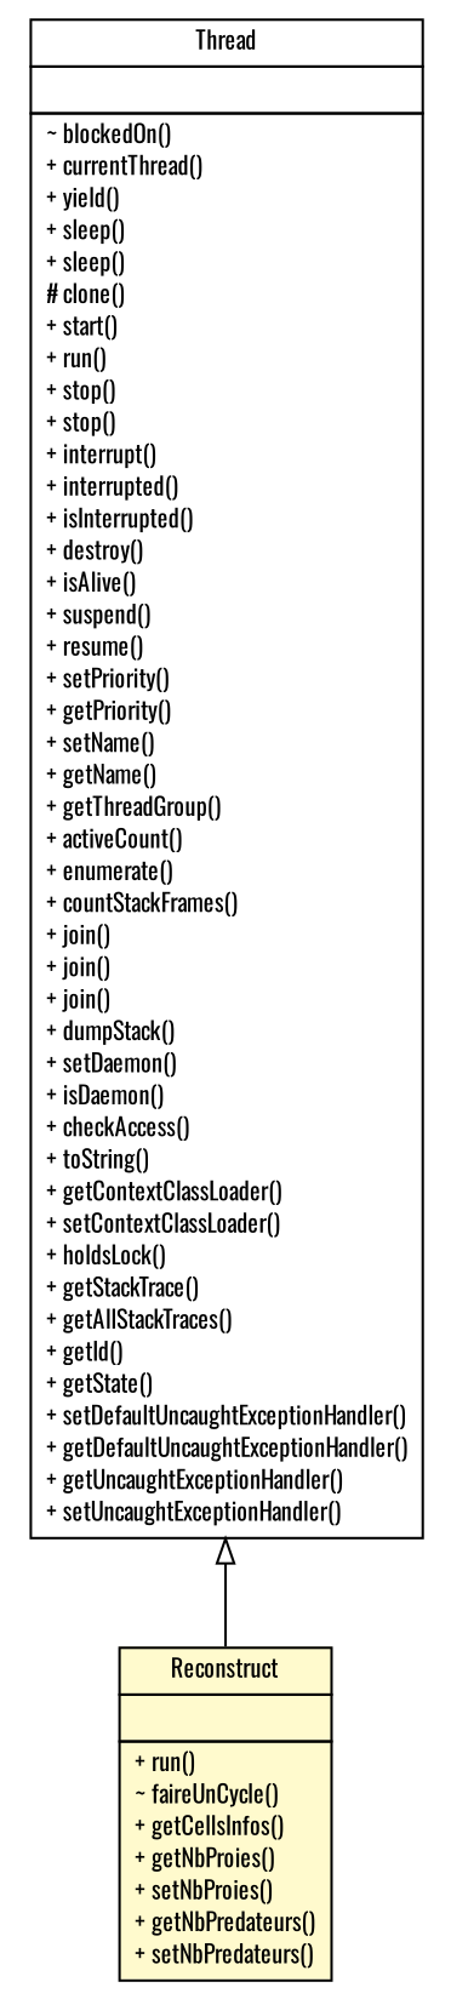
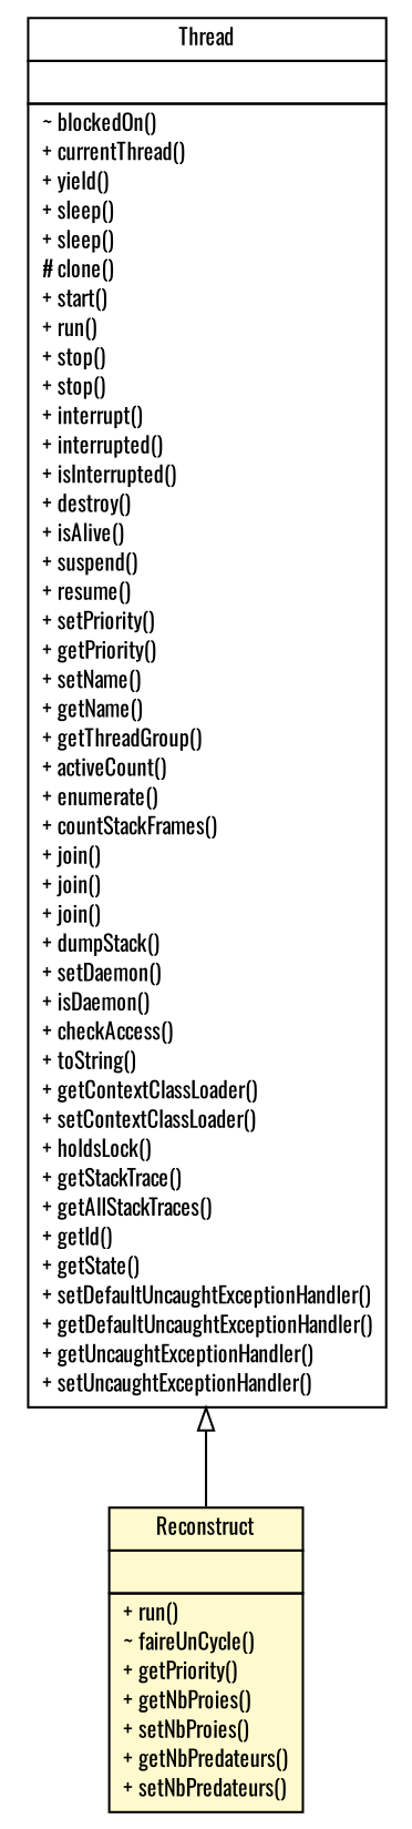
  digraph {
    nodesep=0.25
    ranksep=0.5
    fontname=Oswald
    node [fontcolor=black fontname=Oswald fontsize=10.0 shape=plaintext]
-   n1 [label=<<table title="Metier.Reconstruct" border="0" cellborder="1" cellspacing="0" cellpadding="2" port="p" bgcolor="lemonChiffon" href="./Reconstruct.html"> 		<tr><td><table border="0" cellspacing="0" cellpadding="1"> <tr><td align="center" balign="center"> Reconstruct </td></tr> 		</table></td></tr> 		<tr><td><table border="0" cellspacing="0" cellpadding="1"> <tr><td align="left" balign="left">  </td></tr> 		</table></td></tr> 		<tr><td><table border="0" cellspacing="0" cellpadding="1"> <tr><td align="left" balign="left"> + run() </td></tr> <tr><td align="left" balign="left"> ~ faireUnCycle() </td></tr> <tr><td align="left" balign="left"> + getCellsInfos() </td></tr> <tr><td align="left" balign="left"> + getNbProies() </td></tr> <tr><td align="left" balign="left"> + setNbProies() </td></tr> <tr><td align="left" balign="left"> + getNbPredateurs() </td></tr> <tr><td align="left" balign="left"> + setNbPredateurs() </td></tr> 		</table></td></tr> 		</table>>]
+   n1 [label=<<table title="Metier.Reconstruct" border="0" cellborder="1" cellspacing="0" cellpadding="2" port="p" bgcolor="lemonChiffon" href="./Reconstruct.html"> 		<tr><td><table border="0" cellspacing="0" cellpadding="1"> <tr><td align="center" balign="center"> Reconstruct </td></tr> 		</table></td></tr> 		<tr><td><table border="0" cellspacing="0" cellpadding="1"> <tr><td align="left" balign="left">  </td></tr> 		</table></td></tr> 		<tr><td><table border="0" cellspacing="0" cellpadding="1"> <tr><td align="left" balign="left"> + run() </td></tr> <tr><td align="left" balign="left"> ~ faireUnCycle() </td></tr> <tr><td align="left" balign="left"> + getPriority() </td></tr> <tr><td align="left" balign="left"> + getNbProies() </td></tr> <tr><td align="left" balign="left"> + setNbProies() </td></tr> <tr><td align="left" balign="left"> + getNbPredateurs() </td></tr> <tr><td align="left" balign="left"> + setNbPredateurs() </td></tr> 		</table></td></tr> 		</table>>]
    n2 [label=<<table title="java.lang.Thread" border="0" cellborder="1" cellspacing="0" cellpadding="2" port="p" href="http://java.sun.com/j2se/1.4.2/docs/api/java/lang/Thread.html"> 		<tr><td><table border="0" cellspacing="0" cellpadding="1"> <tr><td align="center" balign="center"> Thread </td></tr> 		</table></td></tr> 		<tr><td><table border="0" cellspacing="0" cellpadding="1"> <tr><td align="left" balign="left">  </td></tr> 		</table></td></tr> 		<tr><td><table border="0" cellspacing="0" cellpadding="1"> <tr><td align="left" balign="left"> ~ blockedOn() </td></tr> <tr><td align="left" balign="left"> + currentThread() </td></tr> <tr><td align="left" balign="left"> + yield() </td></tr> <tr><td align="left" balign="left"> + sleep() </td></tr> <tr><td align="left" balign="left"> + sleep() </td></tr> <tr><td align="left" balign="left"> # clone() </td></tr> <tr><td align="left" balign="left"> + start() </td></tr> <tr><td align="left" balign="left"> + run() </td></tr> <tr><td align="left" balign="left"> + stop() </td></tr> <tr><td align="left" balign="left"> + stop() </td></tr> <tr><td align="left" balign="left"> + interrupt() </td></tr> <tr><td align="left" balign="left"> + interrupted() </td></tr> <tr><td align="left" balign="left"> + isInterrupted() </td></tr> <tr><td align="left" balign="left"> + destroy() </td></tr> <tr><td align="left" balign="left"> + isAlive() </td></tr> <tr><td align="left" balign="left"> + suspend() </td></tr> <tr><td align="left" balign="left"> + resume() </td></tr> <tr><td align="left" balign="left"> + setPriority() </td></tr> <tr><td align="left" balign="left"> + getPriority() </td></tr> <tr><td align="left" balign="left"> + setName() </td></tr> <tr><td align="left" balign="left"> + getName() </td></tr> <tr><td align="left" balign="left"> + getThreadGroup() </td></tr> <tr><td align="left" balign="left"> + activeCount() </td></tr> <tr><td align="left" balign="left"> + enumerate() </td></tr> <tr><td align="left" balign="left"> + countStackFrames() </td></tr> <tr><td align="left" balign="left"> + join() </td></tr> <tr><td align="left" balign="left"> + join() </td></tr> <tr><td align="left" balign="left"> + join() </td></tr> <tr><td align="left" balign="left"> + dumpStack() </td></tr> <tr><td align="left" balign="left"> + setDaemon() </td></tr> <tr><td align="left" balign="left"> + isDaemon() </td></tr> <tr><td align="left" balign="left"> + checkAccess() </td></tr> <tr><td align="left" balign="left"> + toString() </td></tr> <tr><td align="left" balign="left"> + getContextClassLoader() </td></tr> <tr><td align="left" balign="left"> + setContextClassLoader() </td></tr> <tr><td align="left" balign="left"> + holdsLock() </td></tr> <tr><td align="left" balign="left"> + getStackTrace() </td></tr> <tr><td align="left" balign="left"> + getAllStackTraces() </td></tr> <tr><td align="left" balign="left"> + getId() </td></tr> <tr><td align="left" balign="left"> + getState() </td></tr> <tr><td align="left" balign="left"> + setDefaultUncaughtExceptionHandler() </td></tr> <tr><td align="left" balign="left"> + getDefaultUncaughtExceptionHandler() </td></tr> <tr><td align="left" balign="left"> + getUncaughtExceptionHandler() </td></tr> <tr><td align="left" balign="left"> + setUncaughtExceptionHandler() </td></tr> 		</table></td></tr> 		</table>>]
    n2 -> n1 [arrowtail=empty dir=back fontname=Oswald fontsize=10 headport=p labelfontname=arial labelfontsize=10 tailport=p]
  }
